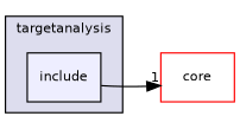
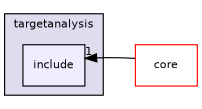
  digraph {
    compound=true
    rankdir=LR
    node [fontname=Helvetica fontsize=10 shape=box style=filled]
    n1 [fillcolor="#eeeeff" label=include pencolor=black]
    n2 [color=red fillcolor=white label=core]
    subgraph cluster_1 {
      bgcolor="#ddddee"
      fontname=Helvetica
      fontsize=10
      label=targetanalysis
      pencolor=black
      n1
    }
-   n1 -> n2 [headlabel=1 labeldistance=1.5 labelfontname=Helvetica labelfontsize=10]
+   n2 -> n1 [headlabel=1 labeldistance=1.5 labelfontname=Helvetica labelfontsize=10]
  }
